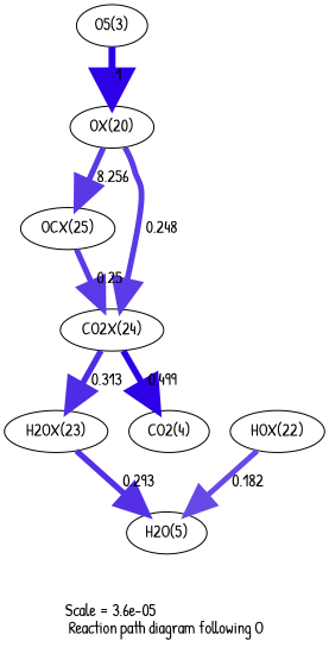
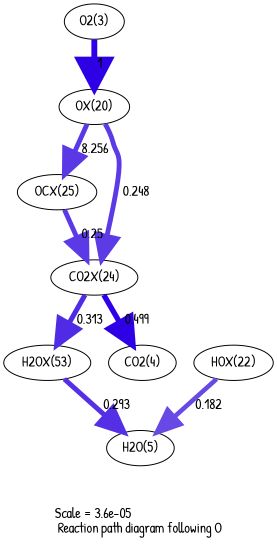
  digraph {
    fontname="Patrick Hand"
    label="Scale = 3.6e-05\l Reaction path diagram following O"
    node [fontname="Patrick Hand"]
    edge [fontname="Patrick Hand"]
-   n1 [label="O5(3)"]
+   n1 [label="O2(3)"]
    n2 [label="OX(20)"]
    n3 [label="OCX(25)"]
    n4 [label="CO2X(24)"]
    n5 [label="HOX(22)"]
    n6 [label="H2O(5)"]
-   n7 [label="H2OX(23)"]
+   n7 [label="H2OX(53)"]
    n8 [label="CO2(4)"]
    n1 -> n2 [arrowsize=3 color="0.7, 1.5, 0.9" label=" 1" penwidth=6]
    n2 -> n3 [arrowsize=2.49 color="0.7, 0.756, 0.9" label=" 8.256" penwidth=4.97]
    n2 -> n4 [arrowsize=2.47 color="0.7, 0.747, 0.9" label=" 0.248" penwidth=4.94]
    n3 -> n4 [arrowsize=2.48 color="0.7, 0.75, 0.9" label=" 0.25" penwidth=4.95]
    n4 -> n7 [arrowsize=2.56 color="0.7, 0.813, 0.9" label=" 0.313" penwidth=5.12]
    n4 -> n8 [arrowsize=2.74 color="0.7, 0.999, 0.9" label=" 0.499" penwidth=5.48]
    n5 -> n6 [arrowsize=2.36 color="0.7, 0.682, 0.9" label=" 0.182" penwidth=4.71]
    n7 -> n6 [arrowsize=2.54 color="0.7, 0.793, 0.9" label=" 0.293" penwidth=5.07]
  }
